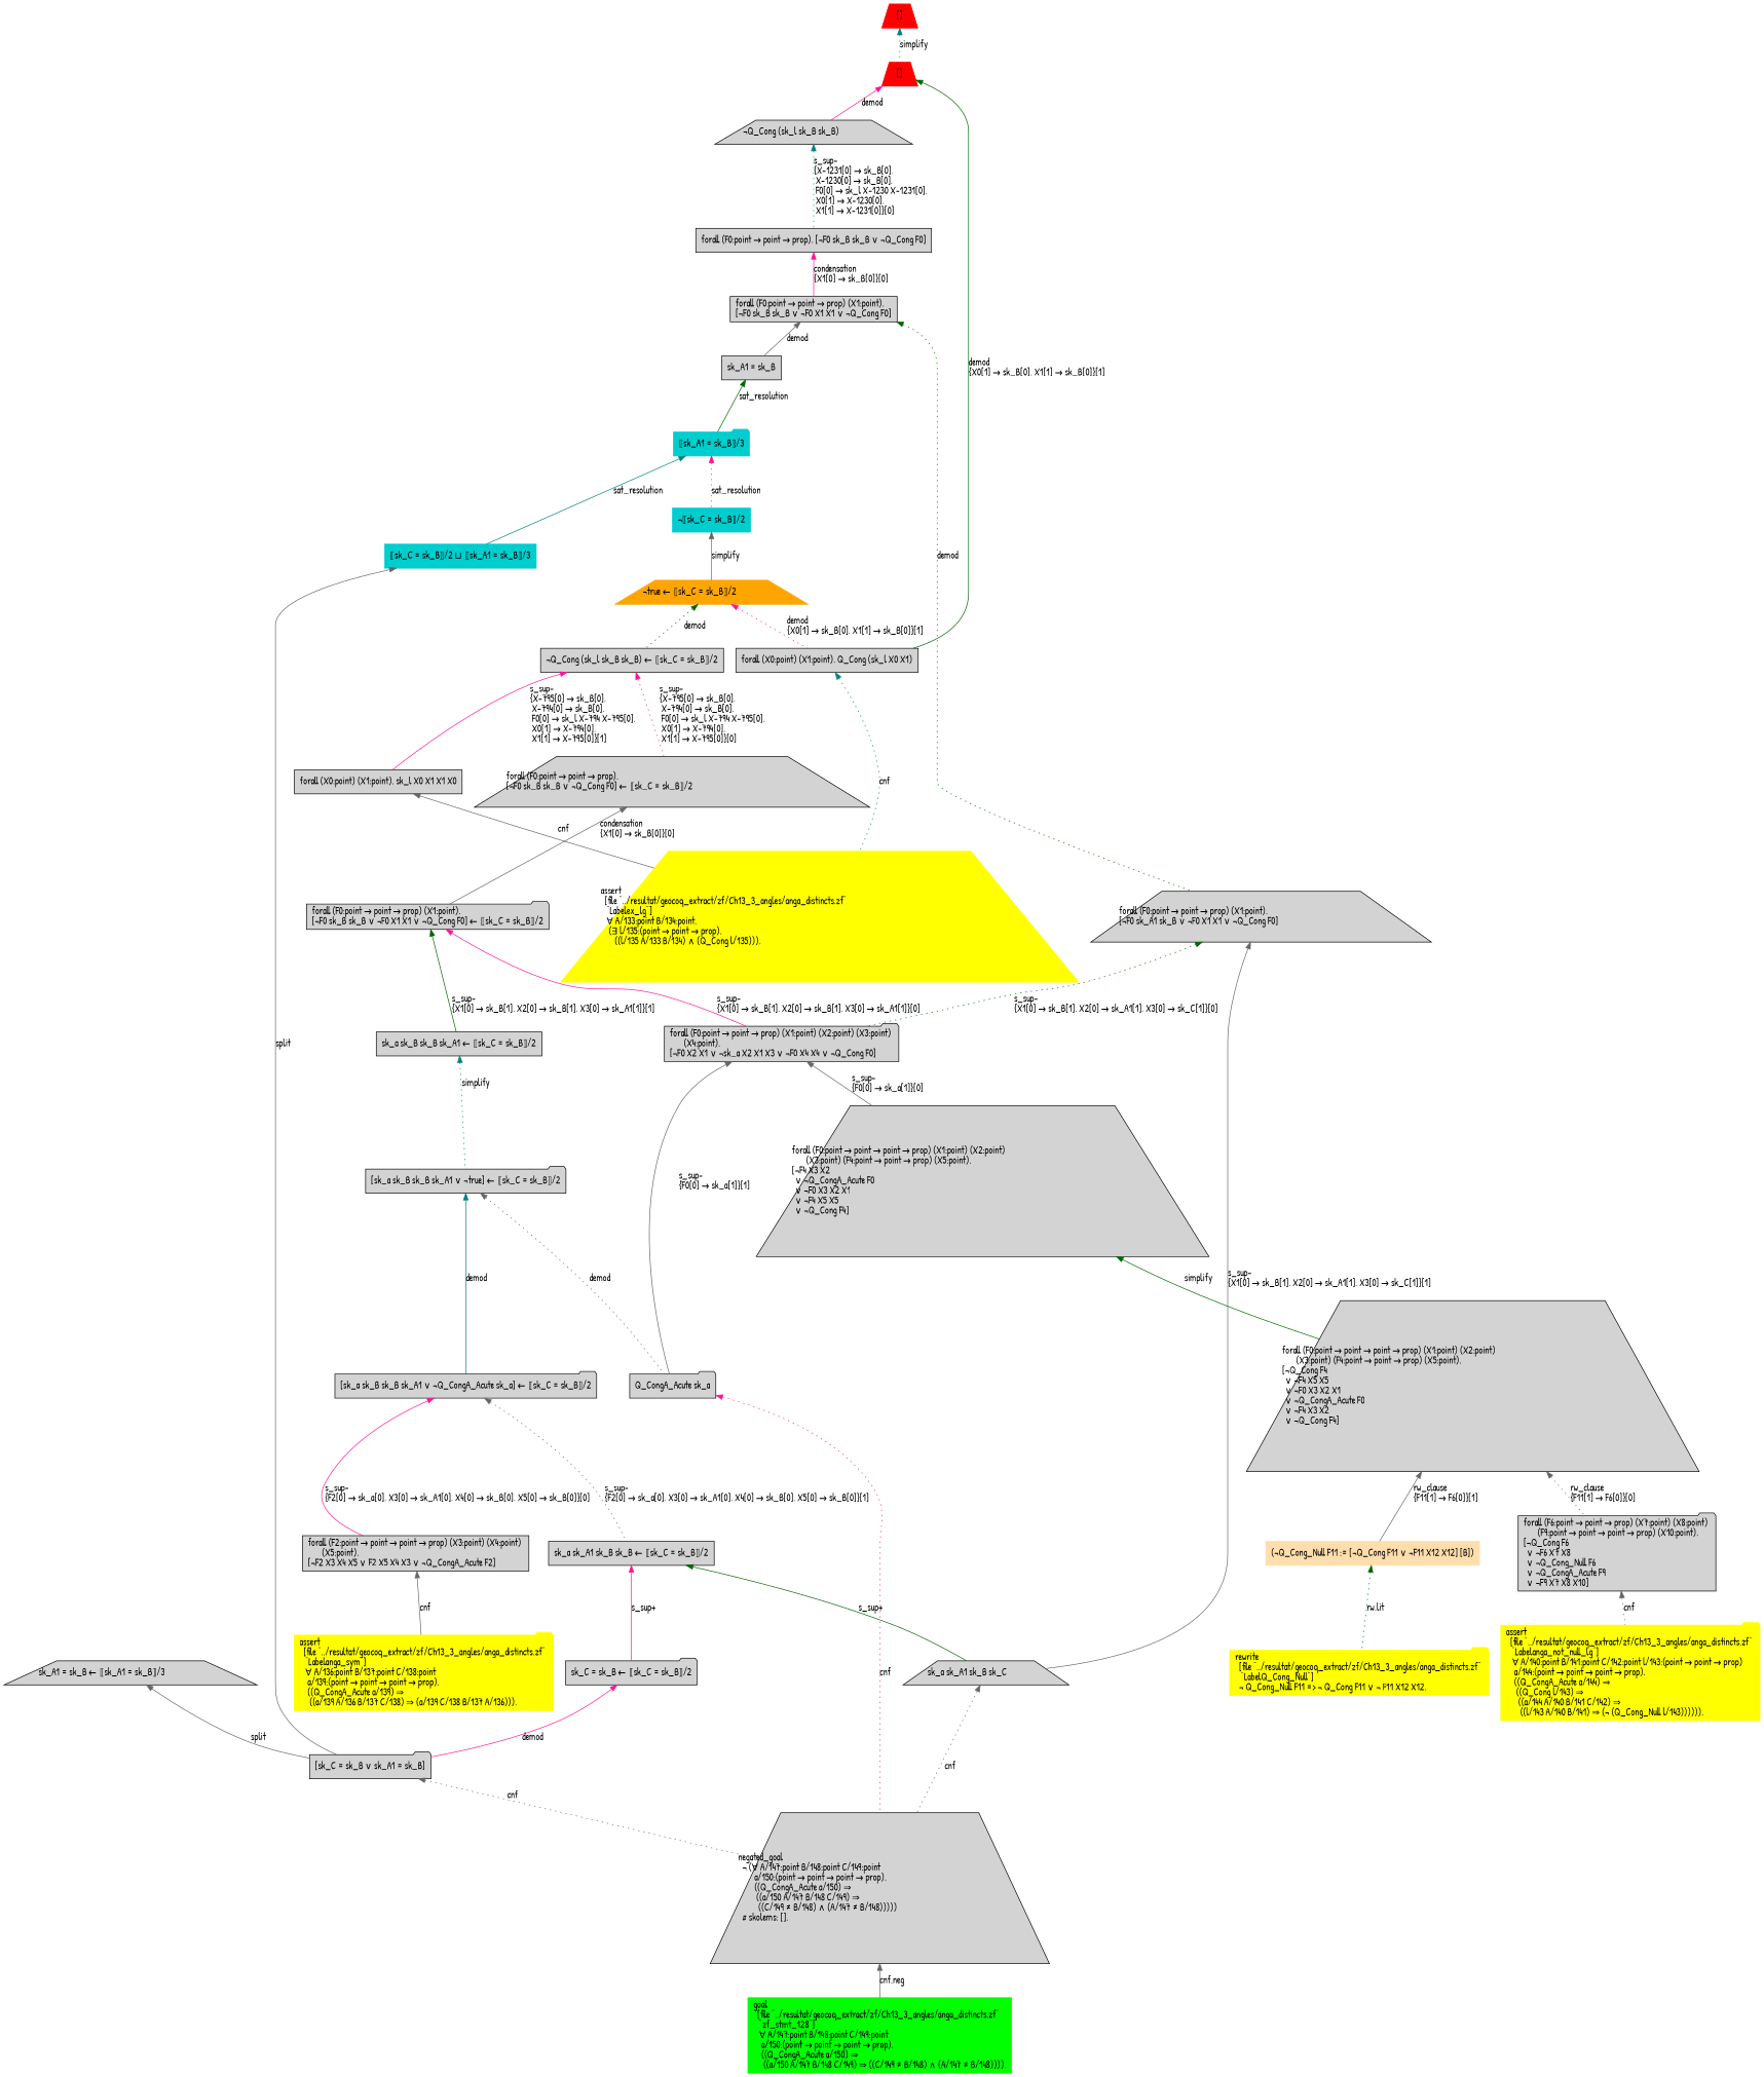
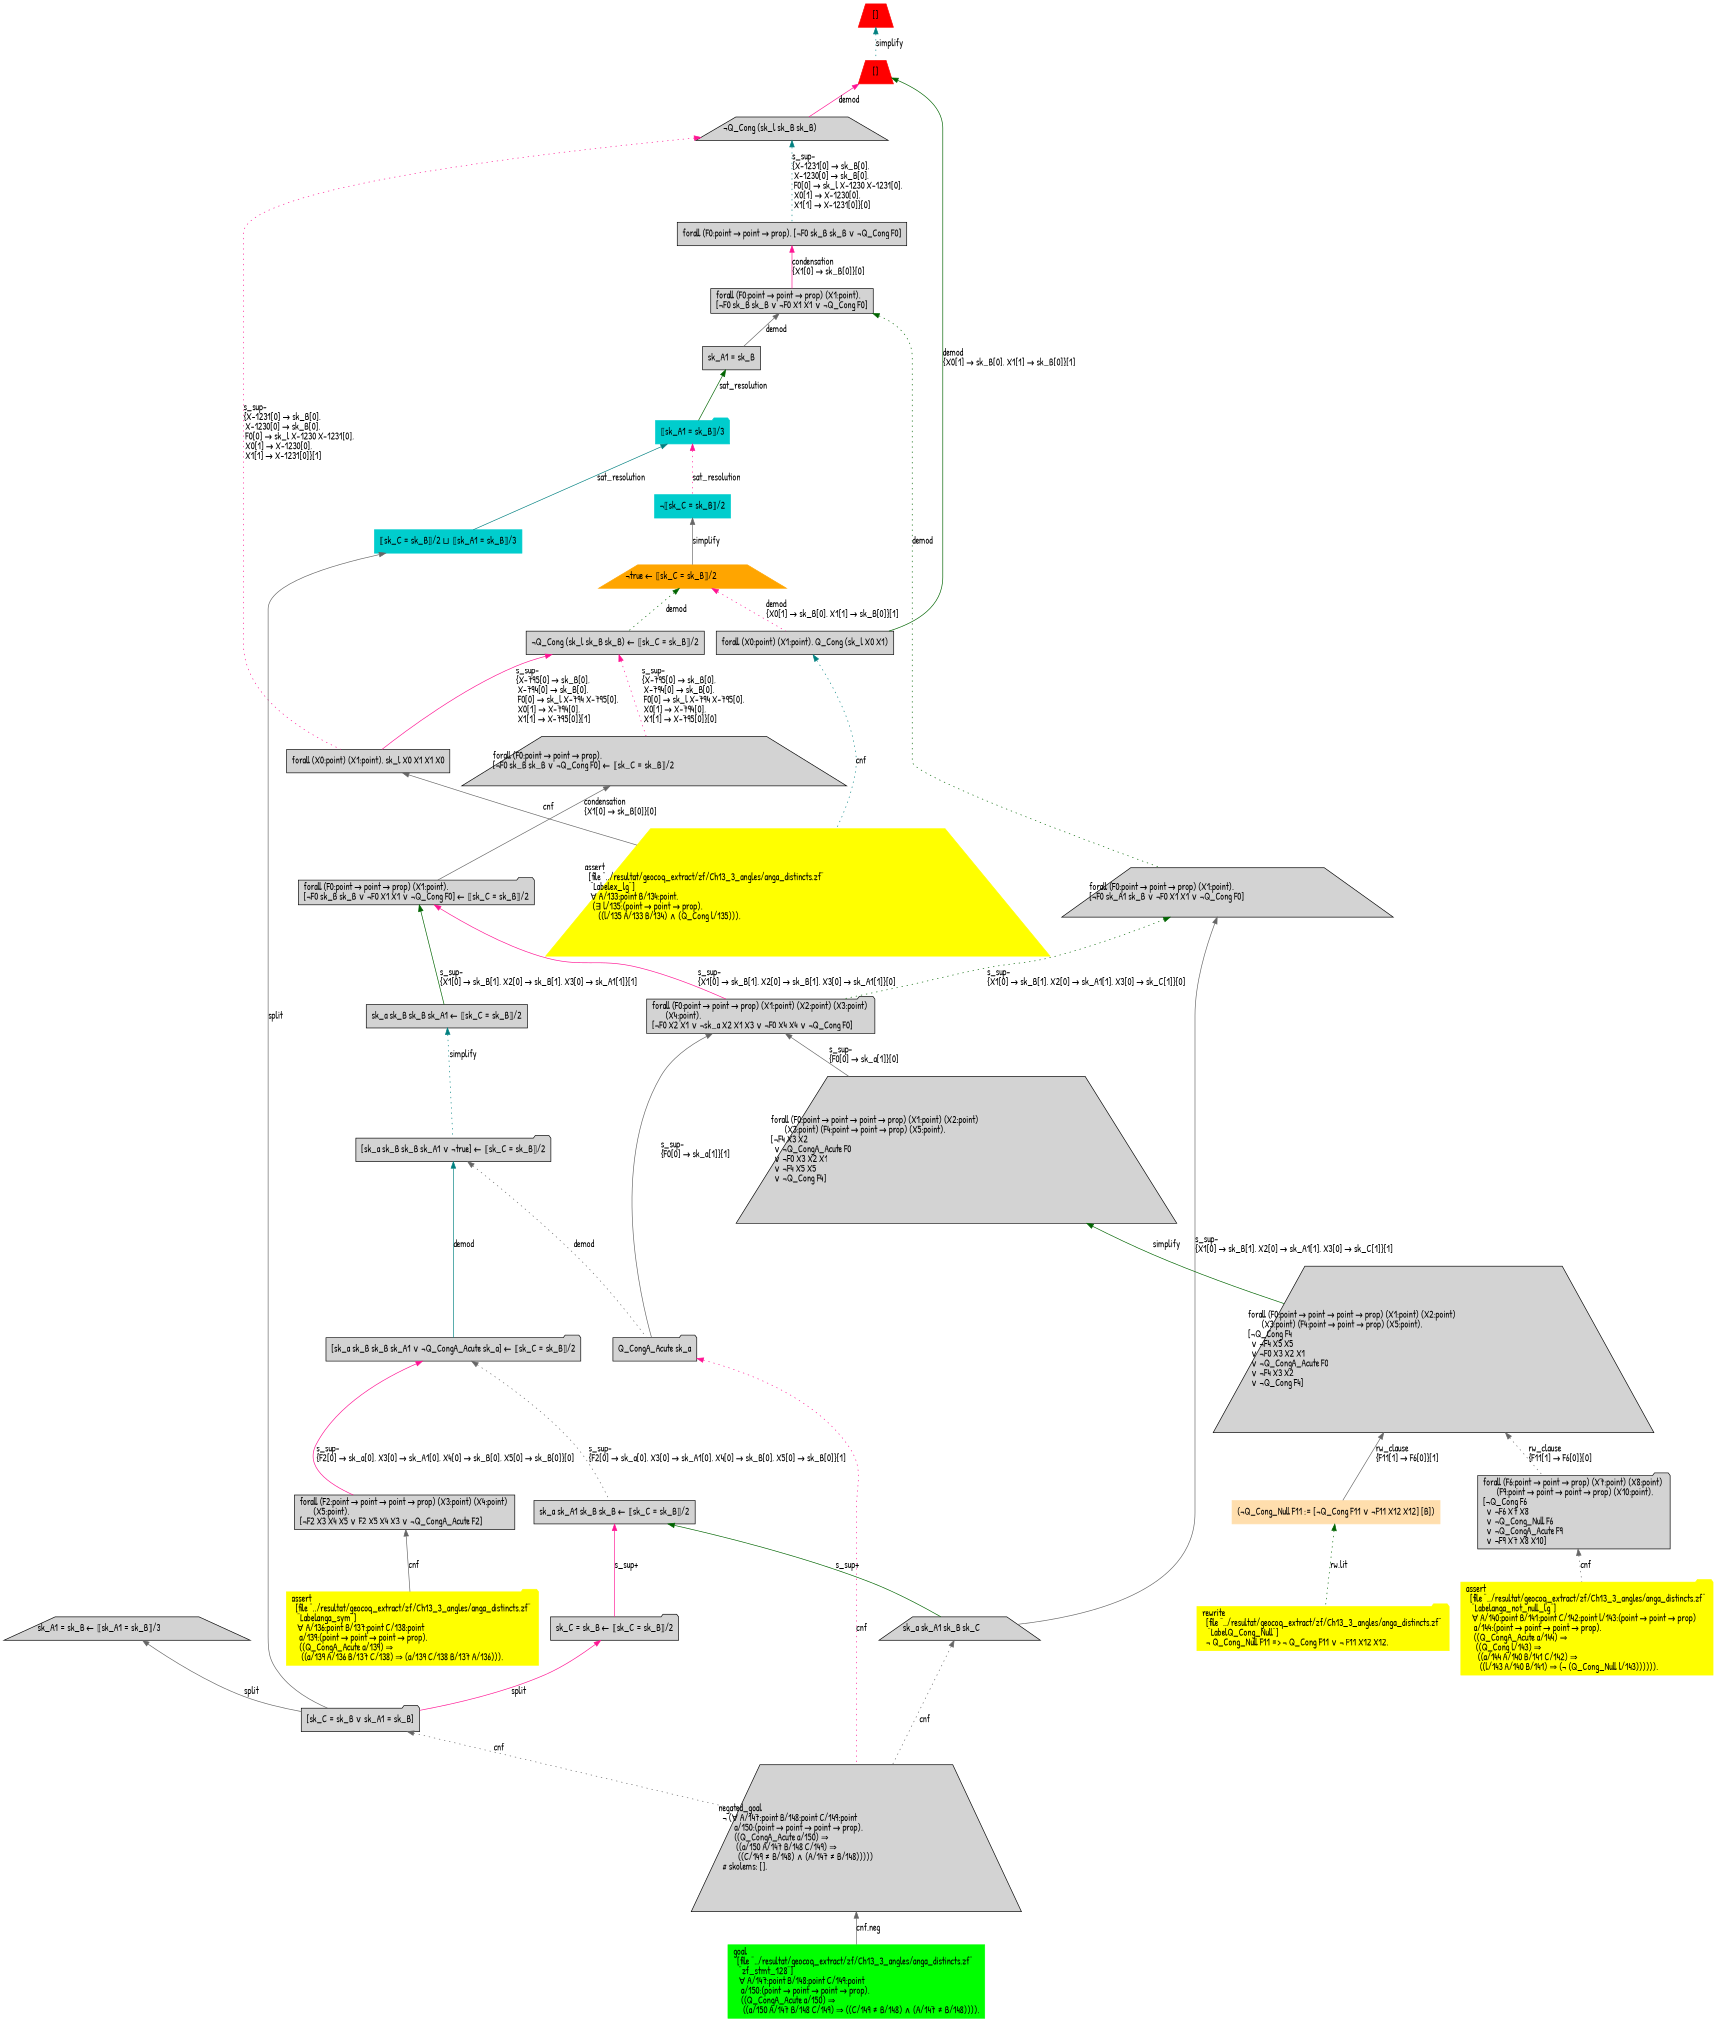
  digraph {
    fontname="Patrick Hand"
    node [fontname="Patrick Hand" shape=box style=filled]
    edge [color=gray40 dir=back fontname="Patrick Hand" style=solid]
    n1 [color=red label="[]" shape=trapezium]
    n2 [color=red label="[]" shape=trapezium]
    n3 [label="forall (X0:point) (X1:point). Q_Cong (sk_l X0 X1)\l"]
    n4 [label="¬Q_Cong (sk_l sk_B sk_B)\l" shape=trapezium]
    n5 [color=yellow label="assert\l  [file \"../resultat/geocoq_extract/zf/Ch13_3_angles/anga_distincts.zf\" \l   \"Labelex_lg\"]\l  ∀ A/133:point B/134:point.\l    (∃ l/135:(point → point → prop).\l       ((l/135 A/133 B/134) ∧ (Q_Cong l/135))).\l" shape=trapezium]
    n6 [label="forall (F0:point → point → prop). [¬F0 sk_B sk_B ∨ ¬Q_Cong F0]\l"]
    n7 [label="forall (X0:point) (X1:point). sk_l X0 X1 X1 X0\l"]
    n8 [label="forall (F0:point → point → prop) (X1:point).\l[¬F0 sk_B sk_B ∨ ¬F0 X1 X1 ∨ ¬Q_Cong F0]\l"]
    n9 [label="sk_A1 = sk_B\l"]
    n10 [label="forall (F0:point → point → prop) (X1:point).\l[¬F0 sk_A1 sk_B ∨ ¬F0 X1 X1 ∨ ¬Q_Cong F0]\l" shape=trapezium]
    n11 [color=cyan3 label="⟦sk_A1 = sk_B⟧/3\l" shape=folder]
    n12 [label="forall (F0:point → point → prop) (X1:point) (X2:point) (X3:point) \l       (X4:point).\l[¬F0 X2 X1 ∨ ¬sk_a X2 X1 X3 ∨ ¬F0 X4 X4 ∨ ¬Q_Cong F0]\l" shape=folder]
    n13 [label="sk_a sk_A1 sk_B sk_C\l" shape=trapezium]
    n14 [color=cyan3 label="¬⟦sk_C = sk_B⟧/2\l"]
    n15 [color=cyan3 label="⟦sk_C = sk_B⟧/2 ⊔ ⟦sk_A1 = sk_B⟧/3\l"]
    n16 [label="sk_A1 = sk_B ← ⟦sk_A1 = sk_B⟧/3\l" shape=trapezium]
    n17 [label="[sk_C = sk_B ∨ sk_A1 = sk_B]\l" shape=folder]
    n18 [color=orange label="¬true ← ⟦sk_C = sk_B⟧/2\l" shape=trapezium]
    n19 [label="¬Q_Cong (sk_l sk_B sk_B) ← ⟦sk_C = sk_B⟧/2\l"]
    n20 [label="forall (F0:point → point → prop).\l[¬F0 sk_B sk_B ∨ ¬Q_Cong F0] ← ⟦sk_C = sk_B⟧/2\l" shape=trapezium]
    n21 [label="forall (F0:point → point → prop) (X1:point).\l[¬F0 sk_B sk_B ∨ ¬F0 X1 X1 ∨ ¬Q_Cong F0] ← ⟦sk_C = sk_B⟧/2\l" shape=folder]
    n22 [label="sk_a sk_B sk_B sk_A1 ← ⟦sk_C = sk_B⟧/2\l"]
    n23 [label="forall (F0:point → point → point → prop) (X1:point) (X2:point) \l       (X3:point) (F4:point → point → prop) (X5:point).\l[¬F4 X3 X2\l ∨ ¬Q_CongA_Acute F0\l ∨ ¬F0 X3 X2 X1\l ∨ ¬F4 X5 X5\l ∨ ¬Q_Cong F4]\l" shape=trapezium]
    n24 [label="Q_CongA_Acute sk_a\l" shape=folder]
    n25 [label="[sk_a sk_B sk_B sk_A1 ∨ ¬true] ← ⟦sk_C = sk_B⟧/2\l" shape=folder]
    n26 [label="forall (F0:point → point → point → prop) (X1:point) (X2:point) \l       (X3:point) (F4:point → point → prop) (X5:point).\l[¬Q_Cong F4\l ∨ ¬F4 X5 X5\l ∨ ¬F0 X3 X2 X1\l ∨ ¬Q_CongA_Acute F0\l ∨ ¬F4 X3 X2\l ∨ ¬Q_Cong F4]\l" shape=trapezium]
    n27 [label="negated_goal\l  ¬ (∀ A/147:point B/148:point C/149:point \l        a/150:(point → point → point → prop).\l        ((Q_CongA_Acute a/150) ⇒\l         ((a/150 A/147 B/148 C/149) ⇒\l          ((C/149 ≠ B/148) ∧ (A/147 ≠ B/148)))))\l  # skolems: [].\l" shape=trapezium]
    n28 [color=navajowhite label="(¬Q_Cong_Null F11 := [¬Q_Cong F11 ∨ ¬F11 X12 X12] [B])\l"]
    n29 [label="forall (F6:point → point → prop) (X7:point) (X8:point) \l       (F9:point → point → point → prop) (X10:point).\l[¬Q_Cong F6\l ∨ ¬F6 X7 X8\l ∨ ¬Q_Cong_Null F6\l ∨ ¬Q_CongA_Acute F9\l ∨ ¬F9 X7 X8 X10]\l" shape=folder]
    n30 [color=yellow label="rewrite\l  [file \"../resultat/geocoq_extract/zf/Ch13_3_angles/anga_distincts.zf\" \l   \"LabelQ_Cong_Null\"]\l  ¬ Q_Cong_Null F11 =\> ¬ Q_Cong F11 ∨ ¬ F11 X12 X12.\l" shape=folder]
    n31 [color=yellow label="assert\l  [file \"../resultat/geocoq_extract/zf/Ch13_3_angles/anga_distincts.zf\" \l   \"Labelanga_not_null_lg\"]\l  ∀ A/140:point B/141:point C/142:point l/143:(point → point → prop) \l    a/144:(point → point → point → prop).\l    ((Q_CongA_Acute a/144) ⇒\l     ((Q_Cong l/143) ⇒\l      ((a/144 A/140 B/141 C/142) ⇒\l       ((l/143 A/140 B/141) ⇒ (¬ (Q_Cong_Null l/143)))))).\l" shape=folder]
    n32 [color=green label="goal\l  [file \"../resultat/geocoq_extract/zf/Ch13_3_angles/anga_distincts.zf\" \l   \"zf_stmt_128\"]\l  ∀ A/147:point B/148:point C/149:point \l    a/150:(point → point → point → prop).\l    ((Q_CongA_Acute a/150) ⇒\l     ((a/150 A/147 B/148 C/149) ⇒ ((C/149 ≠ B/148) ∧ (A/147 ≠ B/148)))).\l"]
    n33 [label="[sk_a sk_B sk_B sk_A1 ∨ ¬Q_CongA_Acute sk_a] ← ⟦sk_C = sk_B⟧/2\l" shape=folder]
    n34 [label="forall (F2:point → point → point → prop) (X3:point) (X4:point) \l       (X5:point).\l[¬F2 X3 X4 X5 ∨ F2 X5 X4 X3 ∨ ¬Q_CongA_Acute F2]\l"]
    n35 [label="sk_a sk_A1 sk_B sk_B ← ⟦sk_C = sk_B⟧/2\l"]
    n36 [color=yellow label="assert\l  [file \"../resultat/geocoq_extract/zf/Ch13_3_angles/anga_distincts.zf\" \l   \"Labelanga_sym\"]\l  ∀ A/136:point B/137:point C/138:point \l    a/139:(point → point → point → prop).\l    ((Q_CongA_Acute a/139) ⇒\l     ((a/139 A/136 B/137 C/138) ⇒ (a/139 C/138 B/137 A/136))).\l" shape=folder]
    n37 [label="sk_C = sk_B ← ⟦sk_C = sk_B⟧/2\l" shape=folder]
    n1 -> n2 [color=teal label=simplify style=dotted]
    n2 -> n3 [color=darkgreen label="demod\l\{X0[1] → sk_B[0], X1[1] → sk_B[0]\}[1]\l"]
    n2 -> n4 [color=deeppink label=demod]
    n3 -> n5 [color=teal label=cnf style=dotted]
    n4 -> n6 [color=teal label="s_sup-\l\{X-1231[0] → sk_B[0], \l X-1230[0] → sk_B[0], \l F0[0] → sk_l X-1230 X-1231[0], \l X0[1] → X-1230[0], \l X1[1] → X-1231[0]\}[0]\l" style=dotted]
+   n4 -> n7 [color=deeppink label="s_sup-\l\{X-1231[0] → sk_B[0], \l X-1230[0] → sk_B[0], \l F0[0] → sk_l X-1230 X-1231[0], \l X0[1] → X-1230[0], \l X1[1] → X-1231[0]\}[1]\l" style=dotted]
    n6 -> n8 [color=deeppink label="condensation\l\{X1[0] → sk_B[0]\}[0]\l"]
    n7 -> n5 [label=cnf]
    n8 -> n9 [label=demod]
    n8 -> n10 [color=darkgreen label=demod style=dotted]
    n9 -> n11 [color=darkgreen label=sat_resolution]
    n10 -> n12 [color=darkgreen label="s_sup-\l\{X1[0] → sk_B[1], X2[0] → sk_A1[1], X3[0] → sk_C[1]\}[0]\l" style=dotted]
    n10 -> n13 [label="s_sup-\l\{X1[0] → sk_B[1], X2[0] → sk_A1[1], X3[0] → sk_C[1]\}[1]\l"]
    n11 -> n14 [color=deeppink label=sat_resolution style=dotted]
    n11 -> n15 [color=teal label=sat_resolution]
    n12 -> n23 [label="s_sup-\l\{F0[0] → sk_a[1]\}[0]\l"]
    n12 -> n24 [label="s_sup-\l\{F0[0] → sk_a[1]\}[1]\l"]
    n13 -> n27 [label=cnf style=dotted]
    n14 -> n18 [label=simplify]
    n15 -> n17 [label=split]
    n16 -> n17 [label=split]
    n17 -> n27 [label=cnf style=dotted]
    n18 -> n3 [color=deeppink label="demod\l\{X0[1] → sk_B[0], X1[1] → sk_B[0]\}[1]\l" style=dotted]
    n18 -> n19 [color=darkgreen label=demod style=dotted]
    n19 -> n7 [color=deeppink label="s_sup-\l\{X-795[0] → sk_B[0], \l X-794[0] → sk_B[0], \l F0[0] → sk_l X-794 X-795[0], \l X0[1] → X-794[0], \l X1[1] → X-795[0]\}[1]\l"]
    n19 -> n20 [color=deeppink label="s_sup-\l\{X-795[0] → sk_B[0], \l X-794[0] → sk_B[0], \l F0[0] → sk_l X-794 X-795[0], \l X0[1] → X-794[0], \l X1[1] → X-795[0]\}[0]\l" style=dotted]
    n20 -> n21 [label="condensation\l\{X1[0] → sk_B[0]\}[0]\l"]
    n21 -> n12 [color=deeppink label="s_sup-\l\{X1[0] → sk_B[1], X2[0] → sk_B[1], X3[0] → sk_A1[1]\}[0]\l"]
    n21 -> n22 [color=darkgreen label="s_sup-\l\{X1[0] → sk_B[1], X2[0] → sk_B[1], X3[0] → sk_A1[1]\}[1]\l"]
    n22 -> n25 [color=teal label=simplify style=dotted]
    n23 -> n26 [color=darkgreen label=simplify]
    n24 -> n27 [color=deeppink label=cnf style=dotted]
    n25 -> n24 [label=demod style=dotted]
    n25 -> n33 [color=teal label=demod]
    n26 -> n28 [label="rw_clause\l\{F11[1] → F6[0]\}[1]\l"]
    n26 -> n29 [label="rw_clause\l\{F11[1] → F6[0]\}[0]\l" style=dotted]
    n27 -> n32 [label="cnf.neg"]
    n28 -> n30 [color=darkgreen label="rw.lit" style=dotted]
    n29 -> n31 [label=cnf style=dotted]
    n33 -> n34 [color=deeppink label="s_sup-\l\{F2[0] → sk_a[0], X3[0] → sk_A1[0], X4[0] → sk_B[0], X5[0] → sk_B[0]\}[0]\l"]
    n33 -> n35 [label="s_sup-\l\{F2[0] → sk_a[0], X3[0] → sk_A1[0], X4[0] → sk_B[0], X5[0] → sk_B[0]\}[1]\l" style=dotted]
    n34 -> n36 [label=cnf]
    n35 -> n13 [color=darkgreen label="s_sup+\l"]
    n35 -> n37 [color=deeppink label="s_sup+\l"]
-   n37 -> n17 [color=deeppink label=demod]
+   n37 -> n17 [color=deeppink label=split]
  }
